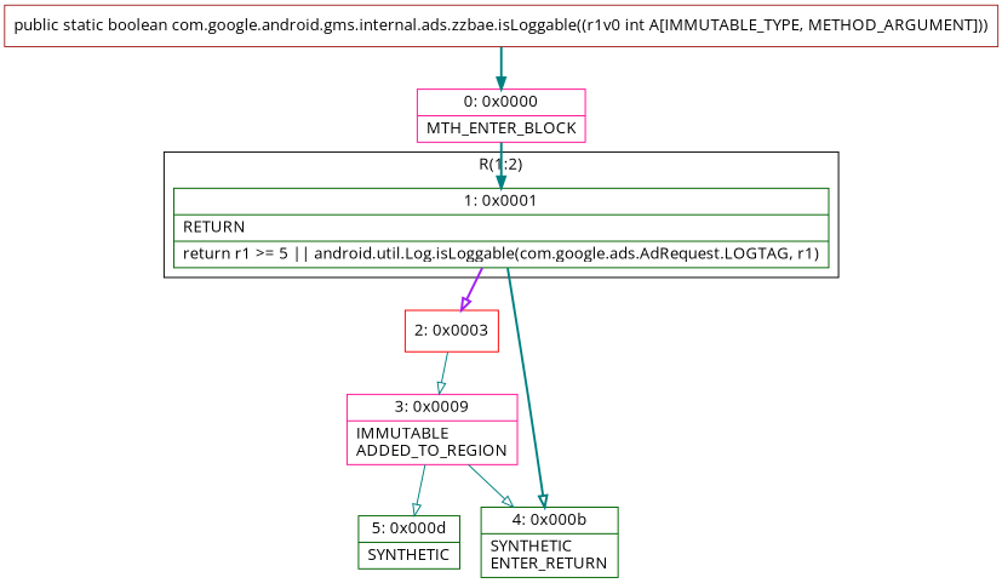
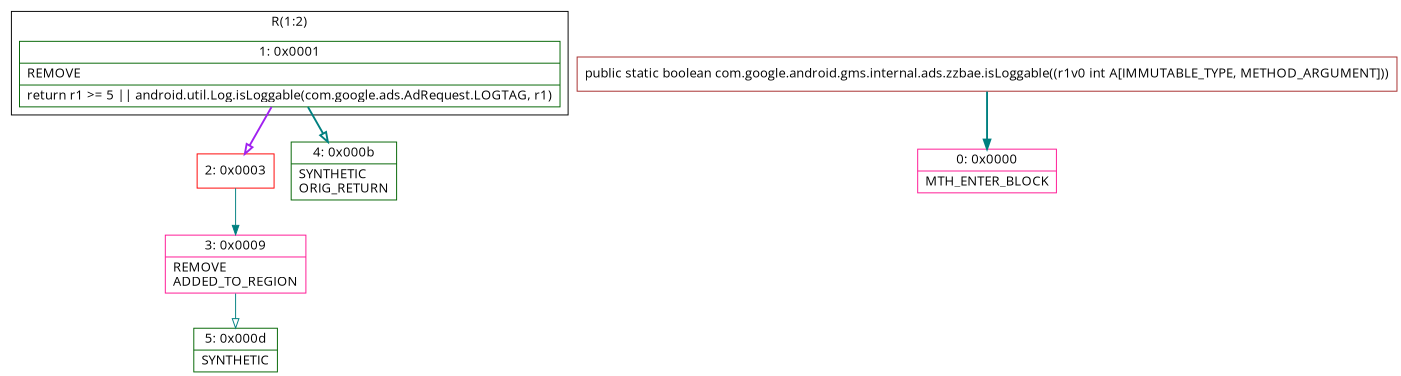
  digraph {
    fontname="Open Sans"
    node [color=darkgreen fontname="Open Sans" shape=record]
    edge [arrowhead=onormal color=teal fontname="Open Sans" style=bold]
-   n1 [label="{1\:\ 0x0001|RETURN\l|return r1 \>= 5 \|\| android.util.Log.isLoggable(com.google.ads.AdRequest.LOGTAG, r1)\l}"]
+   n1 [label="{1\:\ 0x0001|REMOVE\l|return r1 \>= 5 \|\| android.util.Log.isLoggable(com.google.ads.AdRequest.LOGTAG, r1)\l}"]
    n2 [color=red label="{2\:\ 0x0003}"]
-   n3 [label="{4\:\ 0x000b|SYNTHETIC\lENTER_RETURN\l}"]
-   n4 [color=deeppink label="{3\:\ 0x0009|IMMUTABLE\lADDED_TO_REGION\l}"]
+   n3 [label="{4\:\ 0x000b|SYNTHETIC\lORIG_RETURN\l}"]
+   n4 [color=deeppink label="{3\:\ 0x0009|REMOVE\lADDED_TO_REGION\l}"]
    n5 [color=deeppink label="{0\:\ 0x0000|MTH_ENTER_BLOCK\l}"]
    n6 [label="{5\:\ 0x000d|SYNTHETIC\l}"]
    n7 [color=brown label="{public static boolean com.google.android.gms.internal.ads.zzbae.isLoggable((r1v0 int A[IMMUTABLE_TYPE, METHOD_ARGUMENT])) }"]
    subgraph cluster_1 {
      label="R(1:2)"
      n1
    }
    n1 -> n2 [color=purple]
    n1 -> n3
-   n2 -> n4 [style=solid]
-   n4 -> n3 [style=solid]
+   n2 -> n4 [arrowhead=normal style=solid]
    n4 -> n6 [style=solid]
-   n5 -> n1 [arrowhead=normal]
    n7 -> n5 [arrowhead=normal]
  }
